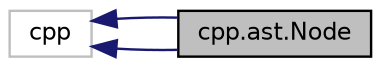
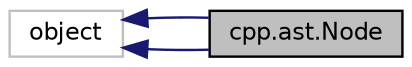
  digraph {
    rankdir=LR
    node [fontname=Helvetica fontsize=10 shape=record style=filled]
    edge [color=midnightblue dir=back fontname=Helvetica fontsize=10 labelfontname=Helvetica labelfontsize=10 style=solid]
    n1 [color=black fillcolor=grey75 fontcolor=black height=0.2 label="cpp.ast.Node" width=0.4]
-   n2 [color=grey75 fillcolor=white height=0.2 label=cpp width=0.4]
+   n2 [color=grey75 fillcolor=white height=0.2 label=object width=0.4]
    n2 -> n1
    n2 -> n1
  }
